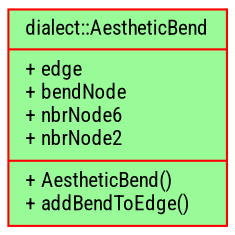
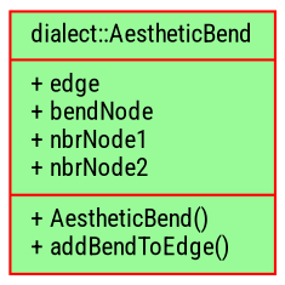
  digraph {
    fontname="Roboto Condensed"
-   n1 [color=red fillcolor=palegreen fontcolor=black fontname="Roboto Condensed" fontsize=10 height=0.2 label="{dialect::AestheticBend\n|+ edge\l+ bendNode\l+ nbrNode6\l+ nbrNode2\l|+ AestheticBend()\l+ addBendToEdge()\l}" shape=record style=filled width=0.4]
+   n1 [color=red fillcolor=palegreen fontcolor=black fontname="Roboto Condensed" fontsize=10 height=0.2 label="{dialect::AestheticBend\n|+ edge\l+ bendNode\l+ nbrNode1\l+ nbrNode2\l|+ AestheticBend()\l+ addBendToEdge()\l}" shape=record style=filled width=0.4]
  }
